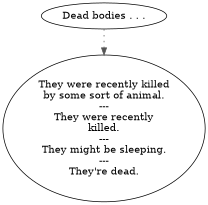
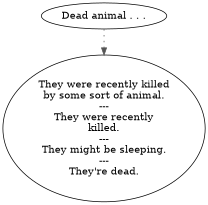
  digraph {
    node [color="#000000" fillcolor="#FFFFFF" style=filled]
-   n1 [label="Dead bodies . . ."]
+   n1 [label="Dead animal . . ."]
    n2 [label="They were recently killed\nby some sort of animal.\n---\nThey were recently\nkilled.\n---\nThey might be sleeping.\n---\nThey're dead."]
    n1 -> n2 [color="#555555" style=dotted]
  }
